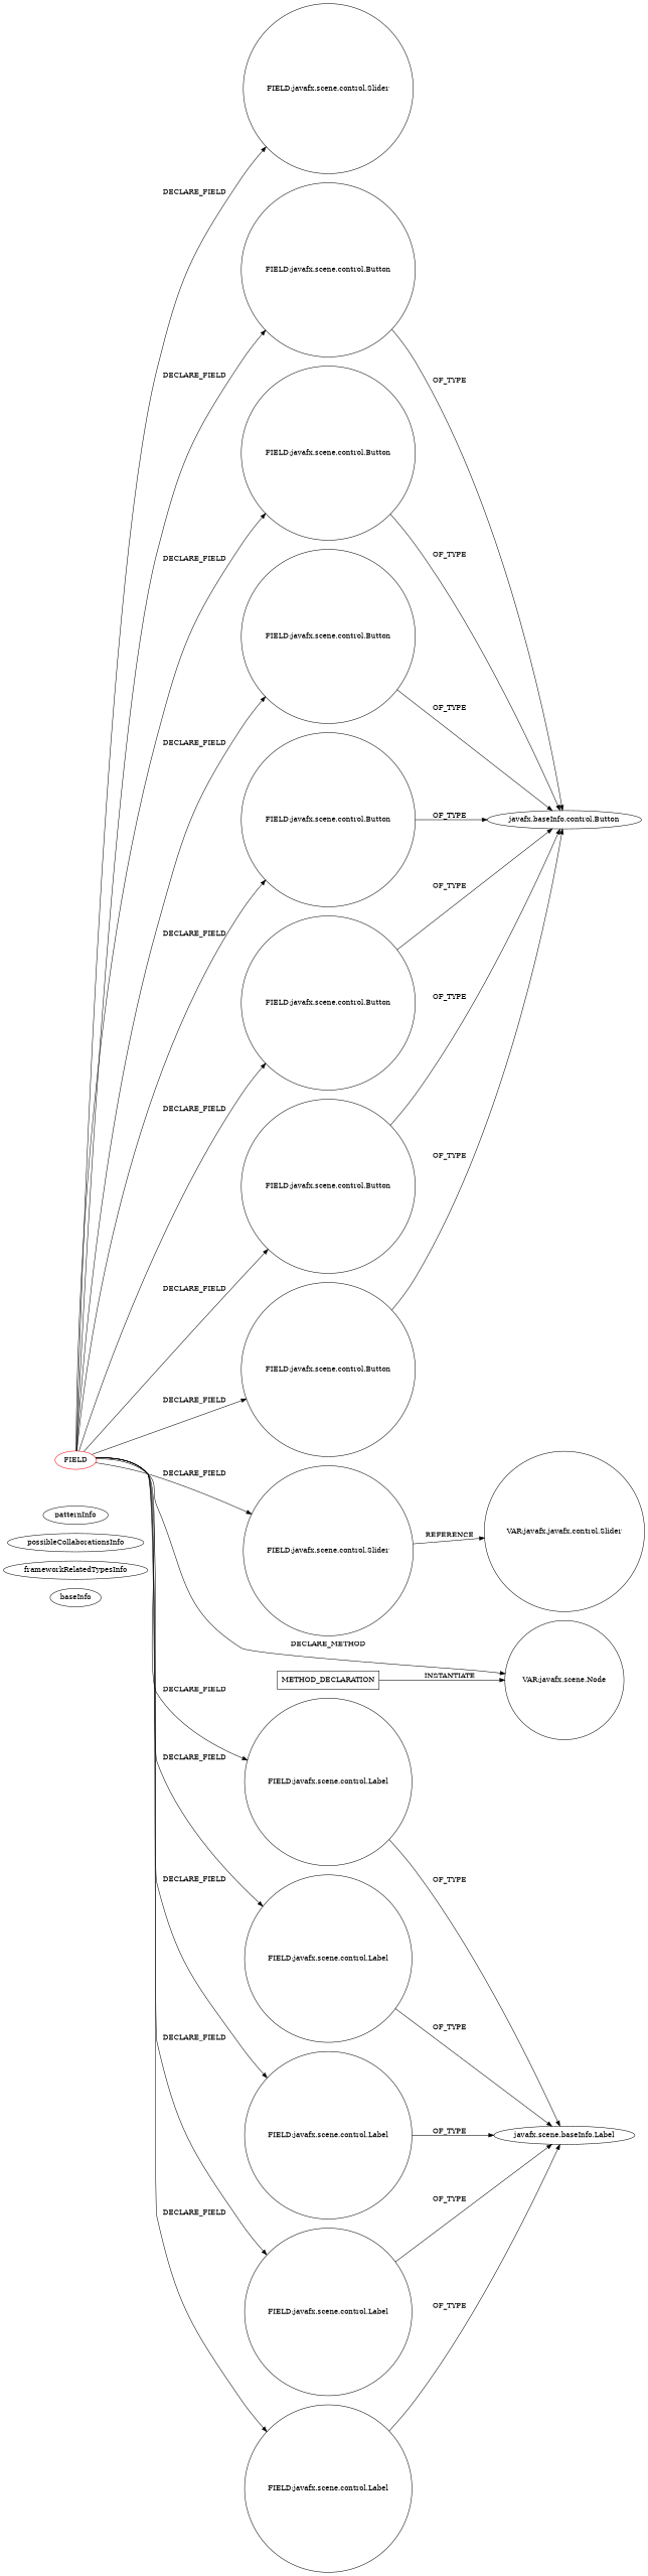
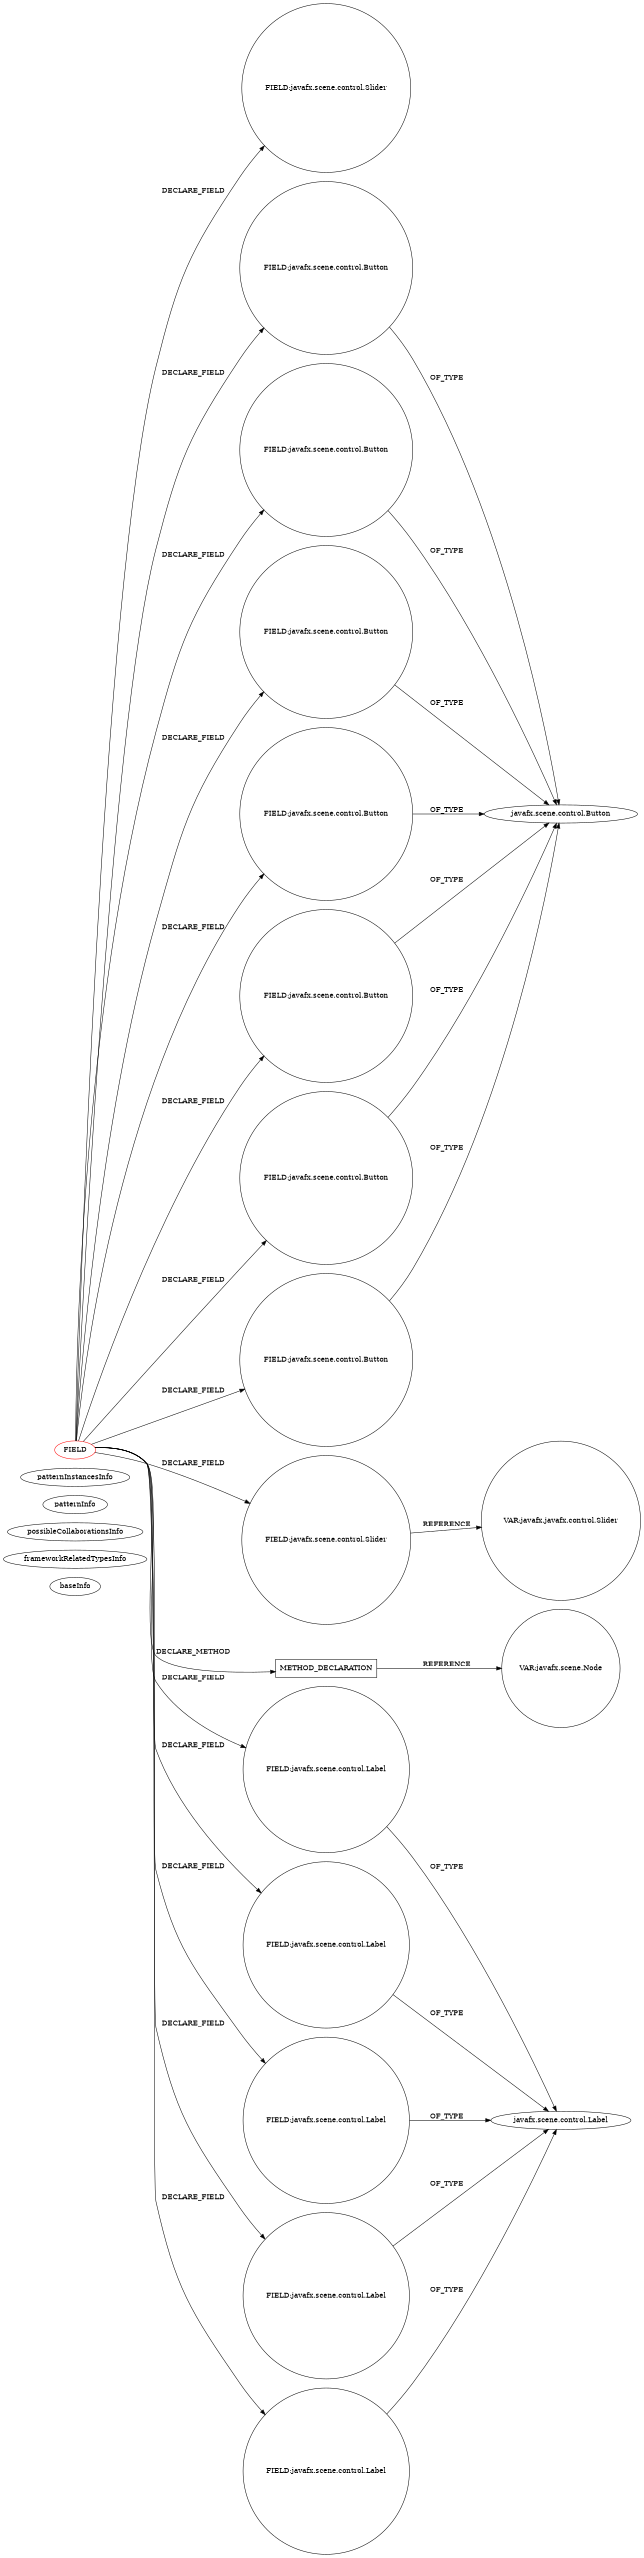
  digraph {
    rankdir=LR
    node [isFrameworkType=false shape=circle vertexType=FIELD_DECLARATION]
    baseInfo [category=pattern graphId=1199 isAnonymous=false possibleRelation=false isFrameworkType="" shape="" vertexType=""]
    frameworkRelatedTypesInfo [isFrameworkType="" shape="" vertexType=""]
    possibleCollaborationsInfo [isFrameworkType="" shape="" vertexType=""]
    patternInfo [frequency=2.0 patternRootClient=0 isFrameworkType="" shape="" vertexType=""]
+   patternInstancesInfo [0="candybibby-Snake~/candybibby-Snake/Snake-master/src/graphicsJavaFX/Controller.java~Controller~2239" 1="if12b051-SWP_Paint~/if12b051-SWP_Paint/SWP_Paint-master/SWP_Paint/src/gui/MainController.java~MainController~3089" isFrameworkType="" shape="" vertexType=""]
    n6 [label="FIELD:javafx.scene.control.Slider"]
    n7 [color=red label=FIELD vertexType=ROOT_CLIENT_CLASS_DECLARATION shape=""]
    n8 [label="FIELD:javafx.scene.control.Button"]
    n9 [label="FIELD:javafx.scene.control.Button"]
    n10 [label="FIELD:javafx.scene.control.Button"]
    n11 [label="FIELD:javafx.scene.control.Button"]
    n12 [label="FIELD:javafx.scene.control.Button"]
    n13 [label="FIELD:javafx.scene.control.Button"]
    n14 [label="FIELD:javafx.scene.control.Button"]
    n15 [label="FIELD:javafx.scene.control.Slider"]
    n16 [label=METHOD_DECLARATION shape=box vertexType=CLIENT_METHOD_DECLARATION]
    n17 [label="FIELD:javafx.scene.control.Label"]
    n18 [label="FIELD:javafx.scene.control.Label"]
    n19 [label="FIELD:javafx.scene.control.Label"]
    n20 [label="FIELD:javafx.scene.control.Label"]
    n21 [label="FIELD:javafx.scene.control.Label"]
-   n22 [label="javafx.baseInfo.control.Button" vertexType=FRAMEWORK_CLASS_TYPE shape=""]
+   n22 [label="javafx.scene.control.Button" vertexType=FRAMEWORK_CLASS_TYPE shape=""]
    n23 [label="VAR:javafx.javafx.control.Slider" vertexType=VARIABLE_EXPRESION]
    n24 [label="VAR:javafx.scene.Node" vertexType=VARIABLE_EXPRESION]
-   n25 [label="javafx.scene.baseInfo.Label" vertexType=FRAMEWORK_CLASS_TYPE shape=""]
+   n25 [label="javafx.scene.control.Label" vertexType=FRAMEWORK_CLASS_TYPE shape=""]
    n7 -> n6 [label=DECLARE_FIELD]
    n7 -> n8 [label=DECLARE_FIELD]
    n7 -> n9 [label=DECLARE_FIELD]
    n7 -> n10 [label=DECLARE_FIELD]
    n7 -> n11 [label=DECLARE_FIELD]
    n7 -> n12 [label=DECLARE_FIELD]
    n7 -> n13 [label=DECLARE_FIELD]
    n7 -> n14 [label=DECLARE_FIELD]
    n7 -> n15 [label=DECLARE_FIELD]
-   n7 -> n24 [label=DECLARE_METHOD]
+   n7 -> n16 [label=DECLARE_METHOD]
    n7 -> n17 [label=DECLARE_FIELD]
    n7 -> n18 [label=DECLARE_FIELD]
    n7 -> n19 [label=DECLARE_FIELD]
    n7 -> n20 [label=DECLARE_FIELD]
    n7 -> n21 [label=DECLARE_FIELD]
    n8 -> n22 [label=OF_TYPE]
    n9 -> n22 [label=OF_TYPE]
    n10 -> n22 [label=OF_TYPE]
    n11 -> n22 [label=OF_TYPE]
    n12 -> n22 [label=OF_TYPE]
    n13 -> n22 [label=OF_TYPE]
    n14 -> n22 [label=OF_TYPE]
    n15 -> n23 [label=REFERENCE]
-   n16 -> n24 [label=INSTANTIATE]
+   n16 -> n24 [label=REFERENCE]
    n17 -> n25 [label=OF_TYPE]
    n18 -> n25 [label=OF_TYPE]
    n19 -> n25 [label=OF_TYPE]
    n20 -> n25 [label=OF_TYPE]
    n21 -> n25 [label=OF_TYPE]
  }
